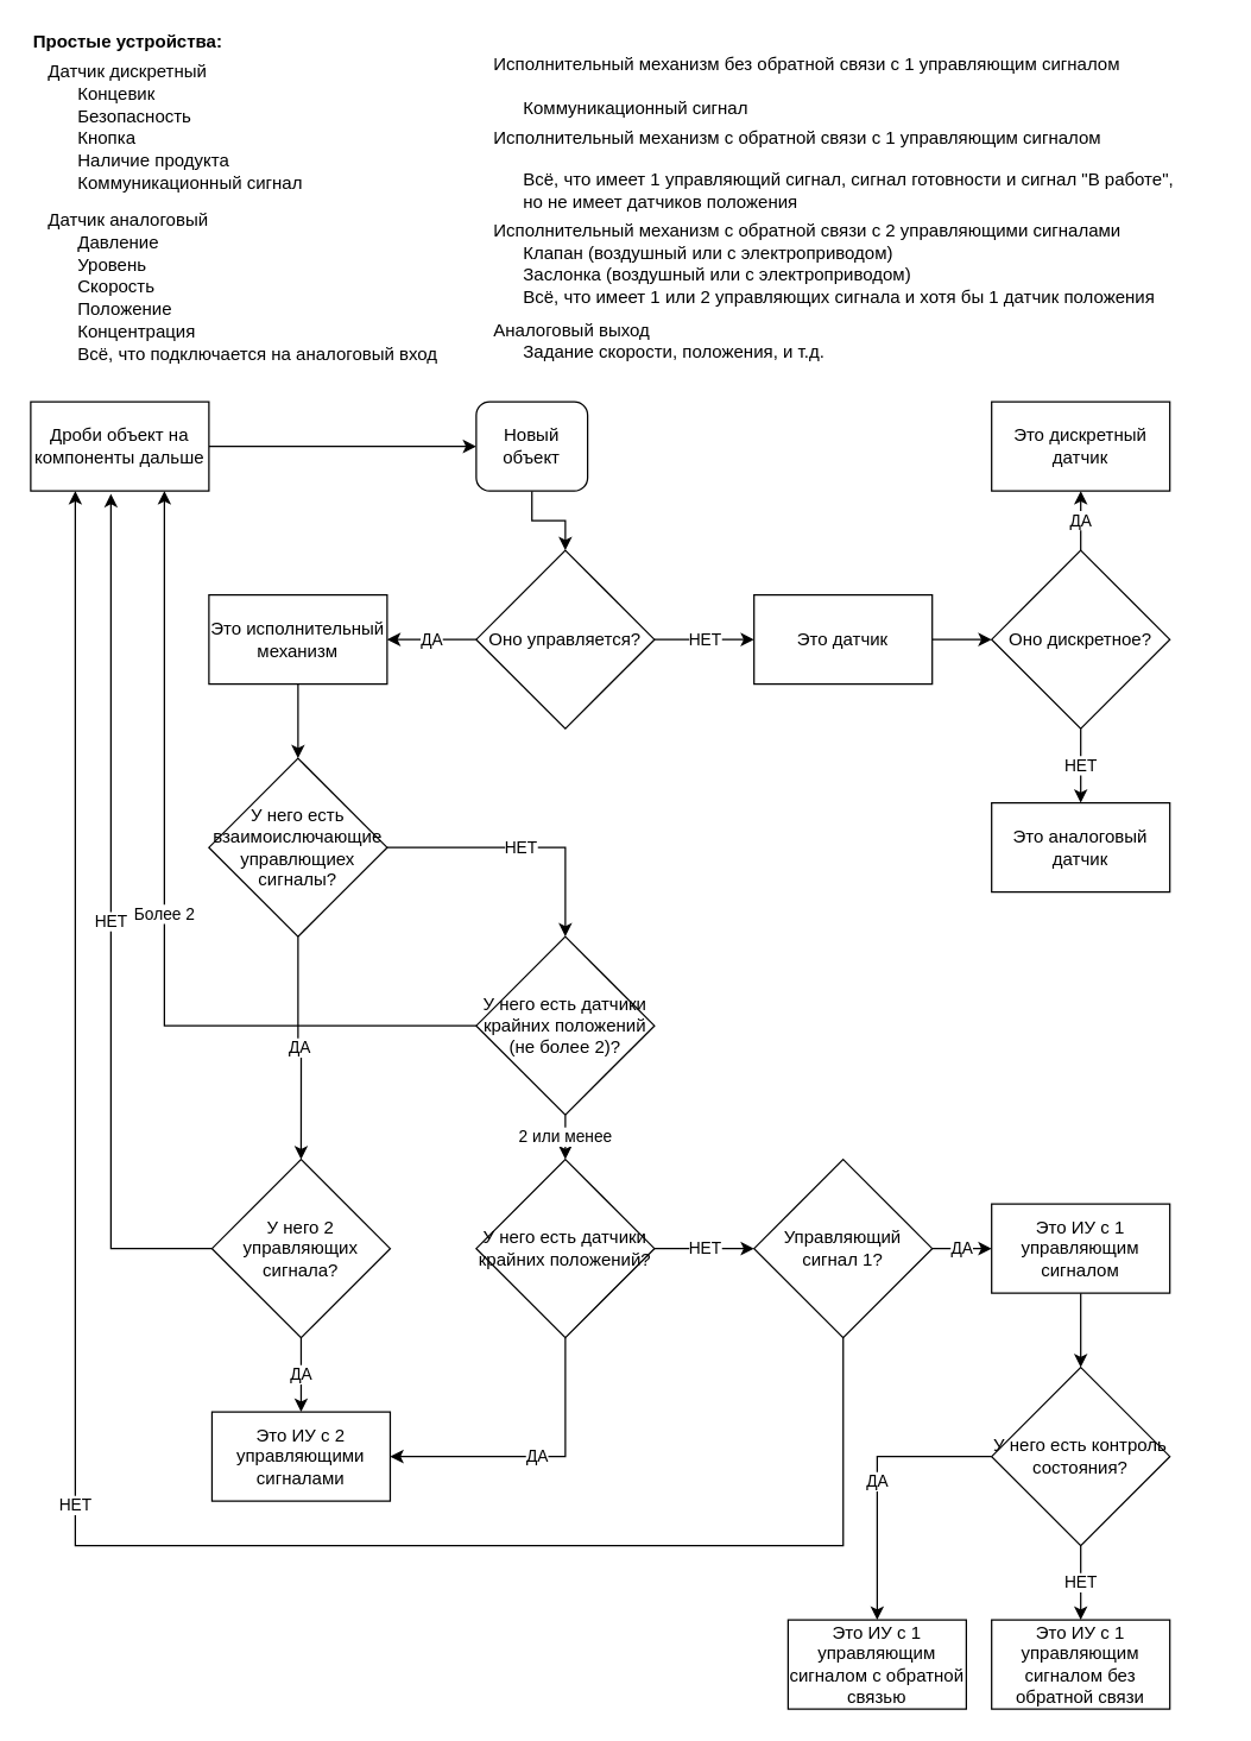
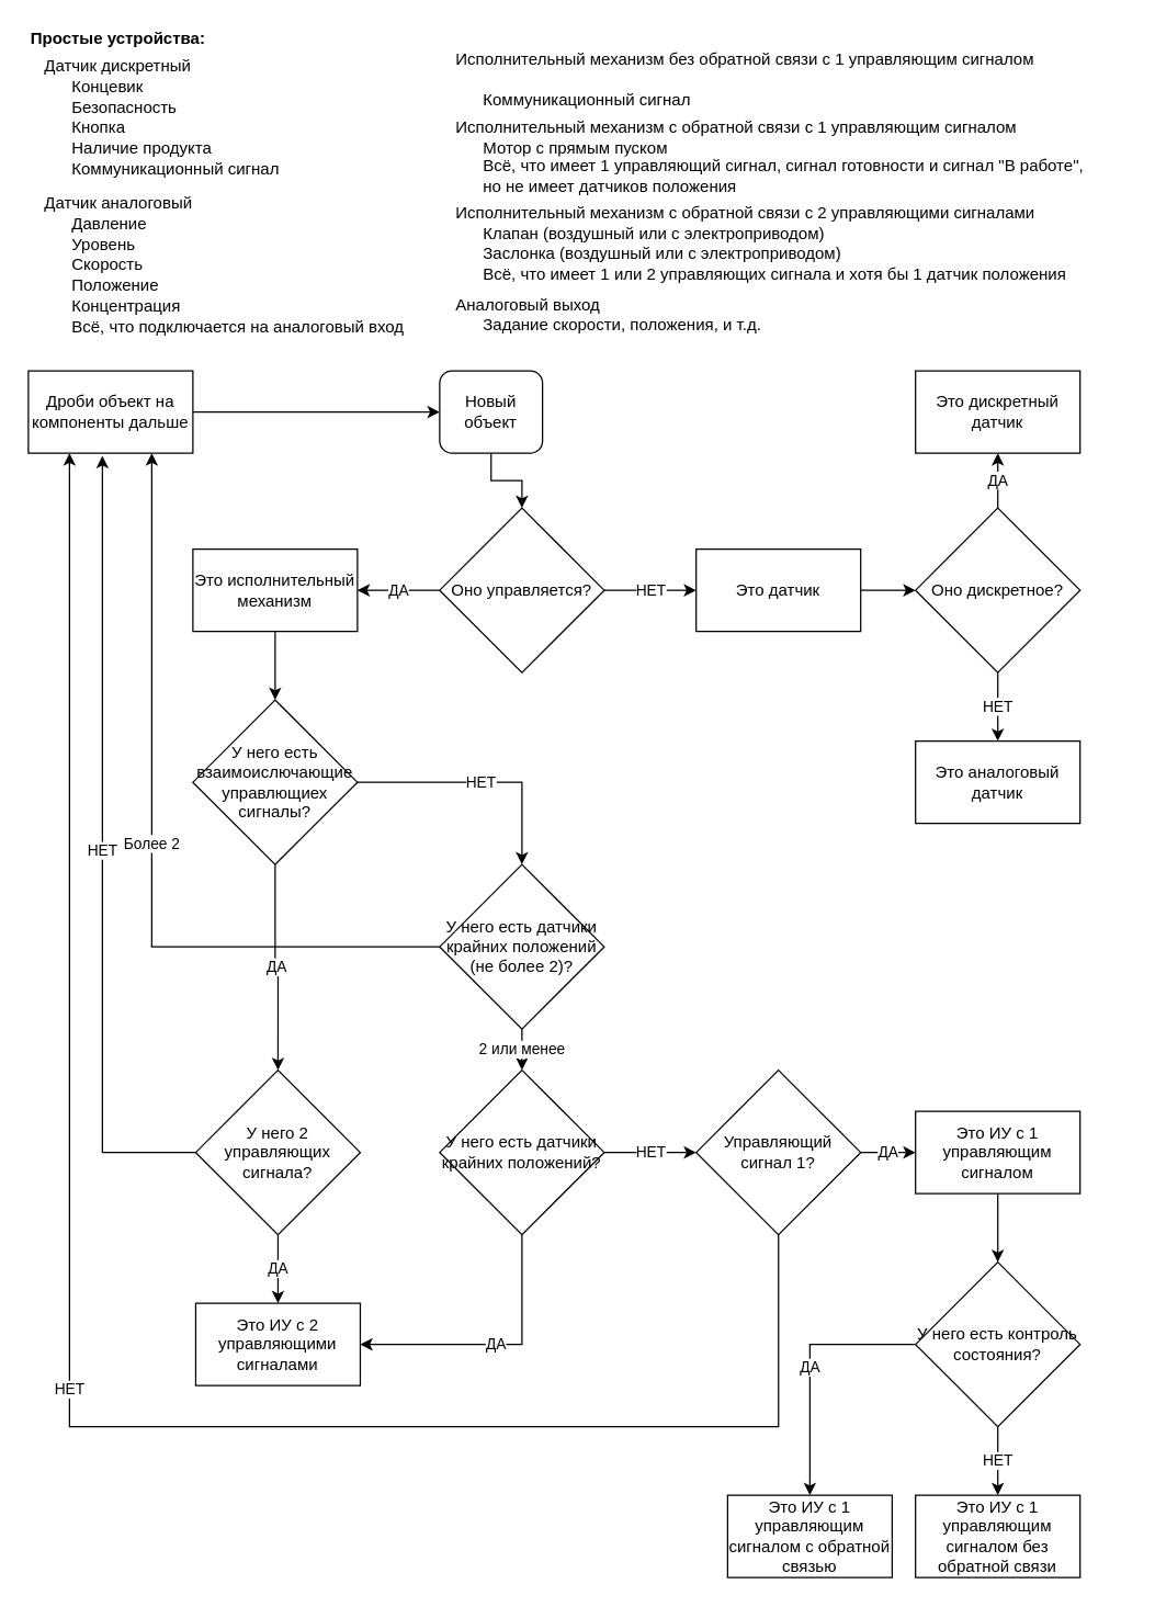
  <mxCell id="0" />
  <mxCell id="1" parent="0" />
  <mxCell id="2" value="Датчик дискретный" style="text;html=1;strokeColor=none;fillColor=none;align=left;verticalAlign=middle;whiteSpace=wrap;rounded=0;shadow=0;glass=0;labelBackgroundColor=#FFFFFF;labelBorderColor=none;sketch=0;" parent="1" vertex="1"><mxGeometry x="30" y="40" width="150" height="15" as="geometry" /></mxCell>
  <mxCell id="3" value="Датчик аналоговый" style="text;html=1;strokeColor=none;fillColor=none;align=left;verticalAlign=middle;whiteSpace=wrap;rounded=0;shadow=0;glass=0;labelBackgroundColor=#FFFFFF;labelBorderColor=none;sketch=0;" parent="1" vertex="1"><mxGeometry x="30" y="140" width="150" height="15" as="geometry" /></mxCell>
  <mxCell id="4" value="Исполнительный механизм без обратной связи с 1 управляющим сигналом" style="text;html=1;strokeColor=none;fillColor=none;align=left;verticalAlign=middle;whiteSpace=wrap;rounded=0;shadow=0;glass=0;labelBackgroundColor=#FFFFFF;labelBorderColor=none;sketch=0;" parent="1" vertex="1"><mxGeometry x="330" y="35" width="460" height="15" as="geometry" /></mxCell>
  <mxCell id="5" value="&lt;b&gt;Простые устройства:&lt;/b&gt;" style="text;html=1;strokeColor=none;fillColor=none;align=left;verticalAlign=middle;whiteSpace=wrap;rounded=0;shadow=0;glass=0;labelBackgroundColor=#FFFFFF;labelBorderColor=none;sketch=0;" parent="1" vertex="1"><mxGeometry x="20" width="235" height="15" as="geometry" y="20" /></mxCell>
  <mxCell id="6" value="НЕТ" style="edgeStyle=orthogonalEdgeStyle;rounded=0;orthogonalLoop=1;jettySize=auto;html=1;entryX=0;entryY=0.5;entryDx=0;entryDy=0;" parent="1" source="8" target="10" edge="1"><mxGeometry relative="1" as="geometry" /></mxCell>
  <mxCell id="7" value="ДА" style="edgeStyle=orthogonalEdgeStyle;rounded=0;orthogonalLoop=1;jettySize=auto;html=1;entryX=1;entryY=0.5;entryDx=0;entryDy=0;" parent="1" source="8" target="12" edge="1"><mxGeometry relative="1" as="geometry" /></mxCell>
  <mxCell id="8" value="Оно управляется?" style="rhombus;whiteSpace=wrap;html=1;" parent="1" vertex="1"><mxGeometry x="320" y="370" width="120" height="120" as="geometry" /></mxCell>
  <mxCell id="9" style="edgeStyle=orthogonalEdgeStyle;rounded=0;orthogonalLoop=1;jettySize=auto;html=1;entryX=0;entryY=0.5;entryDx=0;entryDy=0;" parent="1" source="10" target="40" edge="1"><mxGeometry relative="1" as="geometry" /></mxCell>
  <mxCell id="10" value="Это датчик" style="rounded=0;whiteSpace=wrap;html=1;" parent="1" vertex="1"><mxGeometry x="507.06" y="400" width="120" height="60" as="geometry" /></mxCell>
  <mxCell id="11" style="edgeStyle=orthogonalEdgeStyle;rounded=0;orthogonalLoop=1;jettySize=auto;html=1;entryX=0.5;entryY=0;entryDx=0;entryDy=0;" parent="1" source="12" target="45" edge="1"><mxGeometry relative="1" as="geometry" /></mxCell>
  <mxCell id="12" value="Это исполнительный механизм" style="rounded=0;whiteSpace=wrap;html=1;" parent="1" vertex="1"><mxGeometry x="140" y="400" width="120" height="60" as="geometry" /></mxCell>
  <mxCell id="13" style="edgeStyle=orthogonalEdgeStyle;rounded=0;orthogonalLoop=1;jettySize=auto;html=1;entryX=0;entryY=0.5;entryDx=0;entryDy=0;" parent="1" source="14" target="16" edge="1"><mxGeometry relative="1" as="geometry" /></mxCell>
  <mxCell id="14" value="Дроби объект на компоненты дальше" style="rounded=0;whiteSpace=wrap;html=1;" parent="1" vertex="1"><mxGeometry x="20" y="270" width="120" height="60" as="geometry" /></mxCell>
  <mxCell id="15" style="edgeStyle=orthogonalEdgeStyle;rounded=0;orthogonalLoop=1;jettySize=auto;html=1;entryX=0.5;entryY=0;entryDx=0;entryDy=0;" parent="1" source="16" target="8" edge="1"><mxGeometry relative="1" as="geometry" /></mxCell>
  <mxCell id="16" value="Новый объект" style="rounded=1;whiteSpace=wrap;html=1;" parent="1" vertex="1"><mxGeometry x="320" y="270" width="75" height="60" as="geometry" /></mxCell>
  <mxCell id="17" value="Коммуникационный сигнал" style="text;html=1;strokeColor=none;fillColor=none;align=left;verticalAlign=middle;whiteSpace=wrap;rounded=0;shadow=0;glass=0;labelBackgroundColor=#FFFFFF;labelBorderColor=none;sketch=0;" parent="1" vertex="1"><mxGeometry x="350" y="65" width="220" height="15" as="geometry" /></mxCell>
  <mxCell id="18" value="Исполнительный механизм с обратной связи с 1 управляющим сигналом" style="text;html=1;strokeColor=none;fillColor=none;align=left;verticalAlign=middle;whiteSpace=wrap;rounded=0;shadow=0;glass=0;labelBackgroundColor=#FFFFFF;labelBorderColor=none;sketch=0;" parent="1" vertex="1"><mxGeometry x="330" y="85" width="460" height="15" as="geometry" /></mxCell>
+ <mxCell id="19" value="Мотор с прямым пуском" style="text;html=1;strokeColor=none;fillColor=none;align=left;verticalAlign=middle;whiteSpace=wrap;rounded=0;shadow=0;glass=0;labelBackgroundColor=#FFFFFF;labelBorderColor=none;sketch=0;" parent="1" vertex="1"><mxGeometry x="350" y="100" width="220" height="15" as="geometry" /></mxCell>
  <mxCell id="20" value="Всё, что имеет 1 управляющий сигнал, сигнал готовности и сигнал &quot;В работе&quot;, &lt;br&gt;но не имеет датчиков положения" style="text;html=1;strokeColor=none;fillColor=none;align=left;verticalAlign=middle;whiteSpace=wrap;rounded=0;shadow=0;glass=0;labelBackgroundColor=#FFFFFF;labelBorderColor=none;sketch=0;" parent="1" vertex="1"><mxGeometry x="350" y="120" width="450" height="15" as="geometry" /></mxCell>
  <mxCell id="21" value="Исполнительный механизм с обратной связи с 2 управляющими сигналами" style="text;html=1;strokeColor=none;fillColor=none;align=left;verticalAlign=middle;whiteSpace=wrap;rounded=0;shadow=0;glass=0;labelBackgroundColor=#FFFFFF;labelBorderColor=none;sketch=0;" parent="1" vertex="1"><mxGeometry x="330" y="147" width="460" height="15" as="geometry" /></mxCell>
  <mxCell id="22" value="Клапан (воздушный или с электроприводом)" style="text;html=1;strokeColor=none;fillColor=none;align=left;verticalAlign=middle;whiteSpace=wrap;rounded=0;shadow=0;glass=0;labelBackgroundColor=#FFFFFF;labelBorderColor=none;sketch=0;" parent="1" vertex="1"><mxGeometry x="350" y="162" width="300" height="15" as="geometry" /></mxCell>
  <mxCell id="23" value="Заслонка (воздушный или с электроприводом)" style="text;html=1;strokeColor=none;fillColor=none;align=left;verticalAlign=middle;whiteSpace=wrap;rounded=0;shadow=0;glass=0;labelBackgroundColor=#FFFFFF;labelBorderColor=none;sketch=0;" parent="1" vertex="1"><mxGeometry x="350" y="177" width="300" height="15" as="geometry" /></mxCell>
  <mxCell id="24" value="Всё, что имеет 1 или 2 управляющих сигнала и хотя бы 1 датчик положения" style="text;html=1;strokeColor=none;fillColor=none;align=left;verticalAlign=middle;whiteSpace=wrap;rounded=0;shadow=0;glass=0;labelBackgroundColor=#FFFFFF;labelBorderColor=none;sketch=0;" parent="1" vertex="1"><mxGeometry x="350" y="192" width="470" height="15" as="geometry" /></mxCell>
  <mxCell id="25" value="Аналоговый выход" style="text;html=1;strokeColor=none;fillColor=none;align=left;verticalAlign=middle;whiteSpace=wrap;rounded=0;shadow=0;glass=0;labelBackgroundColor=#FFFFFF;labelBorderColor=none;sketch=0;" parent="1" vertex="1"><mxGeometry x="330" y="214.5" width="150" height="15" as="geometry" /></mxCell>
  <mxCell id="26" value="Задание скорости, положения, и т.д." style="text;html=1;strokeColor=none;fillColor=none;align=left;verticalAlign=middle;whiteSpace=wrap;rounded=0;shadow=0;glass=0;labelBackgroundColor=#FFFFFF;labelBorderColor=none;sketch=0;" parent="1" vertex="1"><mxGeometry x="350" y="229.5" width="300" height="15" as="geometry" /></mxCell>
  <mxCell id="27" value="Давление" style="text;html=1;strokeColor=none;fillColor=none;align=left;verticalAlign=middle;whiteSpace=wrap;rounded=0;shadow=0;glass=0;labelBackgroundColor=#FFFFFF;labelBorderColor=none;sketch=0;" parent="1" vertex="1"><mxGeometry x="50" y="155" width="150" height="15" as="geometry" /></mxCell>
  <mxCell id="28" value="Уровень" style="text;html=1;strokeColor=none;fillColor=none;align=left;verticalAlign=middle;whiteSpace=wrap;rounded=0;shadow=0;glass=0;labelBackgroundColor=#FFFFFF;labelBorderColor=none;sketch=0;" parent="1" vertex="1"><mxGeometry x="50" y="170" width="150" height="15" as="geometry" /></mxCell>
  <mxCell id="29" value="Скорость" style="text;html=1;strokeColor=none;fillColor=none;align=left;verticalAlign=middle;whiteSpace=wrap;rounded=0;shadow=0;glass=0;labelBackgroundColor=#FFFFFF;labelBorderColor=none;sketch=0;" parent="1" vertex="1"><mxGeometry x="50" y="185" width="150" height="15" as="geometry" /></mxCell>
  <mxCell id="30" value="Положение" style="text;html=1;strokeColor=none;fillColor=none;align=left;verticalAlign=middle;whiteSpace=wrap;rounded=0;shadow=0;glass=0;labelBackgroundColor=#FFFFFF;labelBorderColor=none;sketch=0;" parent="1" vertex="1"><mxGeometry x="50" y="200" width="150" height="15" as="geometry" /></mxCell>
  <mxCell id="31" value="Концентрация" style="text;html=1;strokeColor=none;fillColor=none;align=left;verticalAlign=middle;whiteSpace=wrap;rounded=0;shadow=0;glass=0;labelBackgroundColor=#FFFFFF;labelBorderColor=none;sketch=0;" parent="1" vertex="1"><mxGeometry x="50" y="215" width="150" height="15" as="geometry" /></mxCell>
  <mxCell id="32" value="Всё, что подключается на аналоговый вход" style="text;html=1;strokeColor=none;fillColor=none;align=left;verticalAlign=middle;whiteSpace=wrap;rounded=0;shadow=0;glass=0;labelBackgroundColor=#FFFFFF;labelBorderColor=none;sketch=0;" parent="1" vertex="1"><mxGeometry x="50" y="230" width="250" height="15" as="geometry" /></mxCell>
  <mxCell id="33" value="Концевик" style="text;html=1;strokeColor=none;fillColor=none;align=left;verticalAlign=middle;whiteSpace=wrap;rounded=0;shadow=0;glass=0;labelBackgroundColor=#FFFFFF;labelBorderColor=none;sketch=0;" parent="1" vertex="1"><mxGeometry x="50" y="55" width="150" height="15" as="geometry" /></mxCell>
  <mxCell id="34" value="Безопасность" style="text;html=1;strokeColor=none;fillColor=none;align=left;verticalAlign=middle;whiteSpace=wrap;rounded=0;shadow=0;glass=0;labelBackgroundColor=#FFFFFF;labelBorderColor=none;sketch=0;" parent="1" vertex="1"><mxGeometry x="50" y="70" width="150" height="15" as="geometry" /></mxCell>
  <mxCell id="35" value="Кнопка" style="text;html=1;strokeColor=none;fillColor=none;align=left;verticalAlign=middle;whiteSpace=wrap;rounded=0;shadow=0;glass=0;labelBackgroundColor=#FFFFFF;labelBorderColor=none;sketch=0;" parent="1" vertex="1"><mxGeometry x="50" y="85" width="150" height="15" as="geometry" /></mxCell>
  <mxCell id="36" value="Коммуникационный сигнал" style="text;html=1;strokeColor=none;fillColor=none;align=left;verticalAlign=middle;whiteSpace=wrap;rounded=0;shadow=0;glass=0;labelBackgroundColor=#FFFFFF;labelBorderColor=none;sketch=0;" parent="1" vertex="1"><mxGeometry x="50" y="115" width="200" height="15" as="geometry" /></mxCell>
  <mxCell id="37" value="Наличие продукта" style="text;html=1;strokeColor=none;fillColor=none;align=left;verticalAlign=middle;whiteSpace=wrap;rounded=0;shadow=0;glass=0;labelBackgroundColor=#FFFFFF;labelBorderColor=none;sketch=0;" parent="1" vertex="1"><mxGeometry x="50" y="100" width="150" height="15" as="geometry" /></mxCell>
  <mxCell id="38" value="НЕТ" style="edgeStyle=orthogonalEdgeStyle;rounded=0;orthogonalLoop=1;jettySize=auto;html=1;entryX=0.5;entryY=0;entryDx=0;entryDy=0;" parent="1" source="40" target="41" edge="1"><mxGeometry relative="1" as="geometry" /></mxCell>
  <mxCell id="39" value="ДА" style="edgeStyle=orthogonalEdgeStyle;rounded=0;orthogonalLoop=1;jettySize=auto;html=1;entryX=0.5;entryY=1;entryDx=0;entryDy=0;" parent="1" source="40" target="42" edge="1"><mxGeometry relative="1" as="geometry" /></mxCell>
  <mxCell id="40" value="Оно дискретное?" style="rhombus;whiteSpace=wrap;html=1;" parent="1" vertex="1"><mxGeometry x="667.06" y="370" width="120" height="120" as="geometry" /></mxCell>
  <mxCell id="41" value="Это аналоговый датчик" style="rounded=0;whiteSpace=wrap;html=1;" parent="1" vertex="1"><mxGeometry x="667.06" y="540" width="120" height="60" as="geometry" /></mxCell>
  <mxCell id="42" value="Это дискретный датчик" style="rounded=0;whiteSpace=wrap;html=1;" parent="1" vertex="1"><mxGeometry x="667.06" y="270" width="120" height="60" as="geometry" /></mxCell>
  <mxCell id="43" value="ДА" style="edgeStyle=orthogonalEdgeStyle;rounded=0;orthogonalLoop=1;jettySize=auto;html=1;entryX=0.5;entryY=0;entryDx=0;entryDy=0;" parent="1" source="45" target="50" edge="1"><mxGeometry relative="1" as="geometry" /></mxCell>
  <mxCell id="44" value="НЕТ" style="edgeStyle=orthogonalEdgeStyle;rounded=0;orthogonalLoop=1;jettySize=auto;html=1;entryX=0.5;entryY=0;entryDx=0;entryDy=0;" parent="1" source="45" target="48" edge="1"><mxGeometry relative="1" as="geometry" /></mxCell>
  <mxCell id="45" value="У него есть взаимоислючающие управлющиех сигналы?" style="rhombus;whiteSpace=wrap;html=1;" parent="1" vertex="1"><mxGeometry x="140" y="510" width="120" height="120" as="geometry" /></mxCell>
  <mxCell id="46" value="Более 2" style="edgeStyle=orthogonalEdgeStyle;rounded=0;orthogonalLoop=1;jettySize=auto;html=1;entryX=0.75;entryY=1;entryDx=0;entryDy=0;" parent="1" source="48" target="14" edge="1"><mxGeometry relative="1" as="geometry" /></mxCell>
  <mxCell id="47" value="2 или менее" style="edgeStyle=orthogonalEdgeStyle;rounded=0;orthogonalLoop=1;jettySize=auto;html=1;entryX=0.5;entryY=0;entryDx=0;entryDy=0;" parent="1" source="48" target="62" edge="1"><mxGeometry relative="1" as="geometry" /></mxCell>
  <mxCell id="48" value="У него есть датчики крайних положений (не более 2)?" style="rhombus;whiteSpace=wrap;html=1;" parent="1" vertex="1"><mxGeometry x="320" y="630" width="120" height="120" as="geometry" /></mxCell>
  <mxCell id="49" value="ДА" style="edgeStyle=orthogonalEdgeStyle;rounded=0;orthogonalLoop=1;jettySize=auto;html=1;entryX=0.5;entryY=0;entryDx=0;entryDy=0;" parent="1" source="50" target="52" edge="1"><mxGeometry relative="1" as="geometry" /></mxCell>
  <mxCell id="50" value="У него 2 управляющих сигнала?" style="rhombus;whiteSpace=wrap;html=1;" parent="1" vertex="1"><mxGeometry x="142.06" y="780" width="120" height="120" as="geometry" /></mxCell>
  <mxCell id="51" value="НЕТ" style="edgeStyle=orthogonalEdgeStyle;rounded=0;orthogonalLoop=1;jettySize=auto;html=1;entryX=0.45;entryY=1.033;entryDx=0;entryDy=0;entryPerimeter=0;exitX=0;exitY=0.5;exitDx=0;exitDy=0;" parent="1" source="50" target="14" edge="1"><mxGeometry relative="1" as="geometry"><mxPoint x="137.06" y="740" as="sourcePoint" /><Array as="points"><mxPoint x="74.06" y="840" /></Array></mxGeometry></mxCell>
  <mxCell id="52" value="Это ИУ с 2 управляющими сигналами" style="rounded=0;whiteSpace=wrap;html=1;" parent="1" vertex="1"><mxGeometry x="142.06" y="950" width="120" height="60" as="geometry" /></mxCell>
  <mxCell id="53" style="edgeStyle=orthogonalEdgeStyle;rounded=0;orthogonalLoop=1;jettySize=auto;html=1;entryX=0.5;entryY=0;entryDx=0;entryDy=0;" parent="1" source="54" target="57" edge="1"><mxGeometry relative="1" as="geometry" /></mxCell>
  <mxCell id="54" value="Это ИУ с 1 управляющим сигналом" style="rounded=0;whiteSpace=wrap;html=1;" parent="1" vertex="1"><mxGeometry x="667.06" y="810" width="120" height="60" as="geometry" /></mxCell>
  <mxCell id="55" value="НЕТ" style="edgeStyle=orthogonalEdgeStyle;rounded=0;orthogonalLoop=1;jettySize=auto;html=1;entryX=0.5;entryY=0;entryDx=0;entryDy=0;" parent="1" source="57" target="58" edge="1"><mxGeometry relative="1" as="geometry" /></mxCell>
  <mxCell id="56" value="ДА" style="edgeStyle=orthogonalEdgeStyle;rounded=0;orthogonalLoop=1;jettySize=auto;html=1;entryX=0.5;entryY=0;entryDx=0;entryDy=0;" parent="1" source="57" target="59" edge="1"><mxGeometry relative="1" as="geometry" /></mxCell>
  <mxCell id="57" value="У него есть контроль состояния?" style="rhombus;whiteSpace=wrap;html=1;" parent="1" vertex="1"><mxGeometry x="667.06" y="920" width="120" height="120" as="geometry" /></mxCell>
  <mxCell id="58" value="Это ИУ с 1 управляющим сигналом без обратной связи" style="rounded=0;whiteSpace=wrap;html=1;" parent="1" vertex="1"><mxGeometry x="667.06" y="1090" width="120" height="60" as="geometry" /></mxCell>
  <mxCell id="59" value="Это ИУ с 1 управляющим сигналом с обратной связью" style="rounded=0;whiteSpace=wrap;html=1;" parent="1" vertex="1"><mxGeometry x="530" y="1090" width="120" height="60" as="geometry" /></mxCell>
  <mxCell id="60" value="ДА" style="edgeStyle=orthogonalEdgeStyle;rounded=0;orthogonalLoop=1;jettySize=auto;html=1;entryX=1;entryY=0.5;entryDx=0;entryDy=0;" parent="1" source="62" target="52" edge="1"><mxGeometry relative="1" as="geometry"><Array as="points"><mxPoint x="380.06" y="980" /></Array></mxGeometry></mxCell>
  <mxCell id="61" value="НЕТ" style="edgeStyle=orthogonalEdgeStyle;rounded=0;orthogonalLoop=1;jettySize=auto;html=1;entryX=0;entryY=0.5;entryDx=0;entryDy=0;" parent="1" source="62" target="65" edge="1"><mxGeometry relative="1" as="geometry" /></mxCell>
  <mxCell id="62" value="У него есть датчики крайних положений?" style="rhombus;whiteSpace=wrap;html=1;" parent="1" vertex="1"><mxGeometry x="320" y="780" width="120" height="120" as="geometry" /></mxCell>
  <mxCell id="63" value="ДА" style="edgeStyle=orthogonalEdgeStyle;rounded=0;orthogonalLoop=1;jettySize=auto;html=1;entryX=0;entryY=0.5;entryDx=0;entryDy=0;" parent="1" source="65" target="54" edge="1"><mxGeometry relative="1" as="geometry" /></mxCell>
  <mxCell id="64" value="НЕТ" style="edgeStyle=orthogonalEdgeStyle;rounded=0;orthogonalLoop=1;jettySize=auto;html=1;entryX=0.25;entryY=1;entryDx=0;entryDy=0;" parent="1" source="65" target="14" edge="1"><mxGeometry relative="1" as="geometry"><Array as="points"><mxPoint x="567.06" y="1040" /><mxPoint x="50.06" y="1040" /></Array></mxGeometry></mxCell>
  <mxCell id="65" value="Управляющий сигнал 1?" style="rhombus;whiteSpace=wrap;html=1;" parent="1" vertex="1"><mxGeometry x="507.06" y="780" width="120" height="120" as="geometry" /></mxCell>
